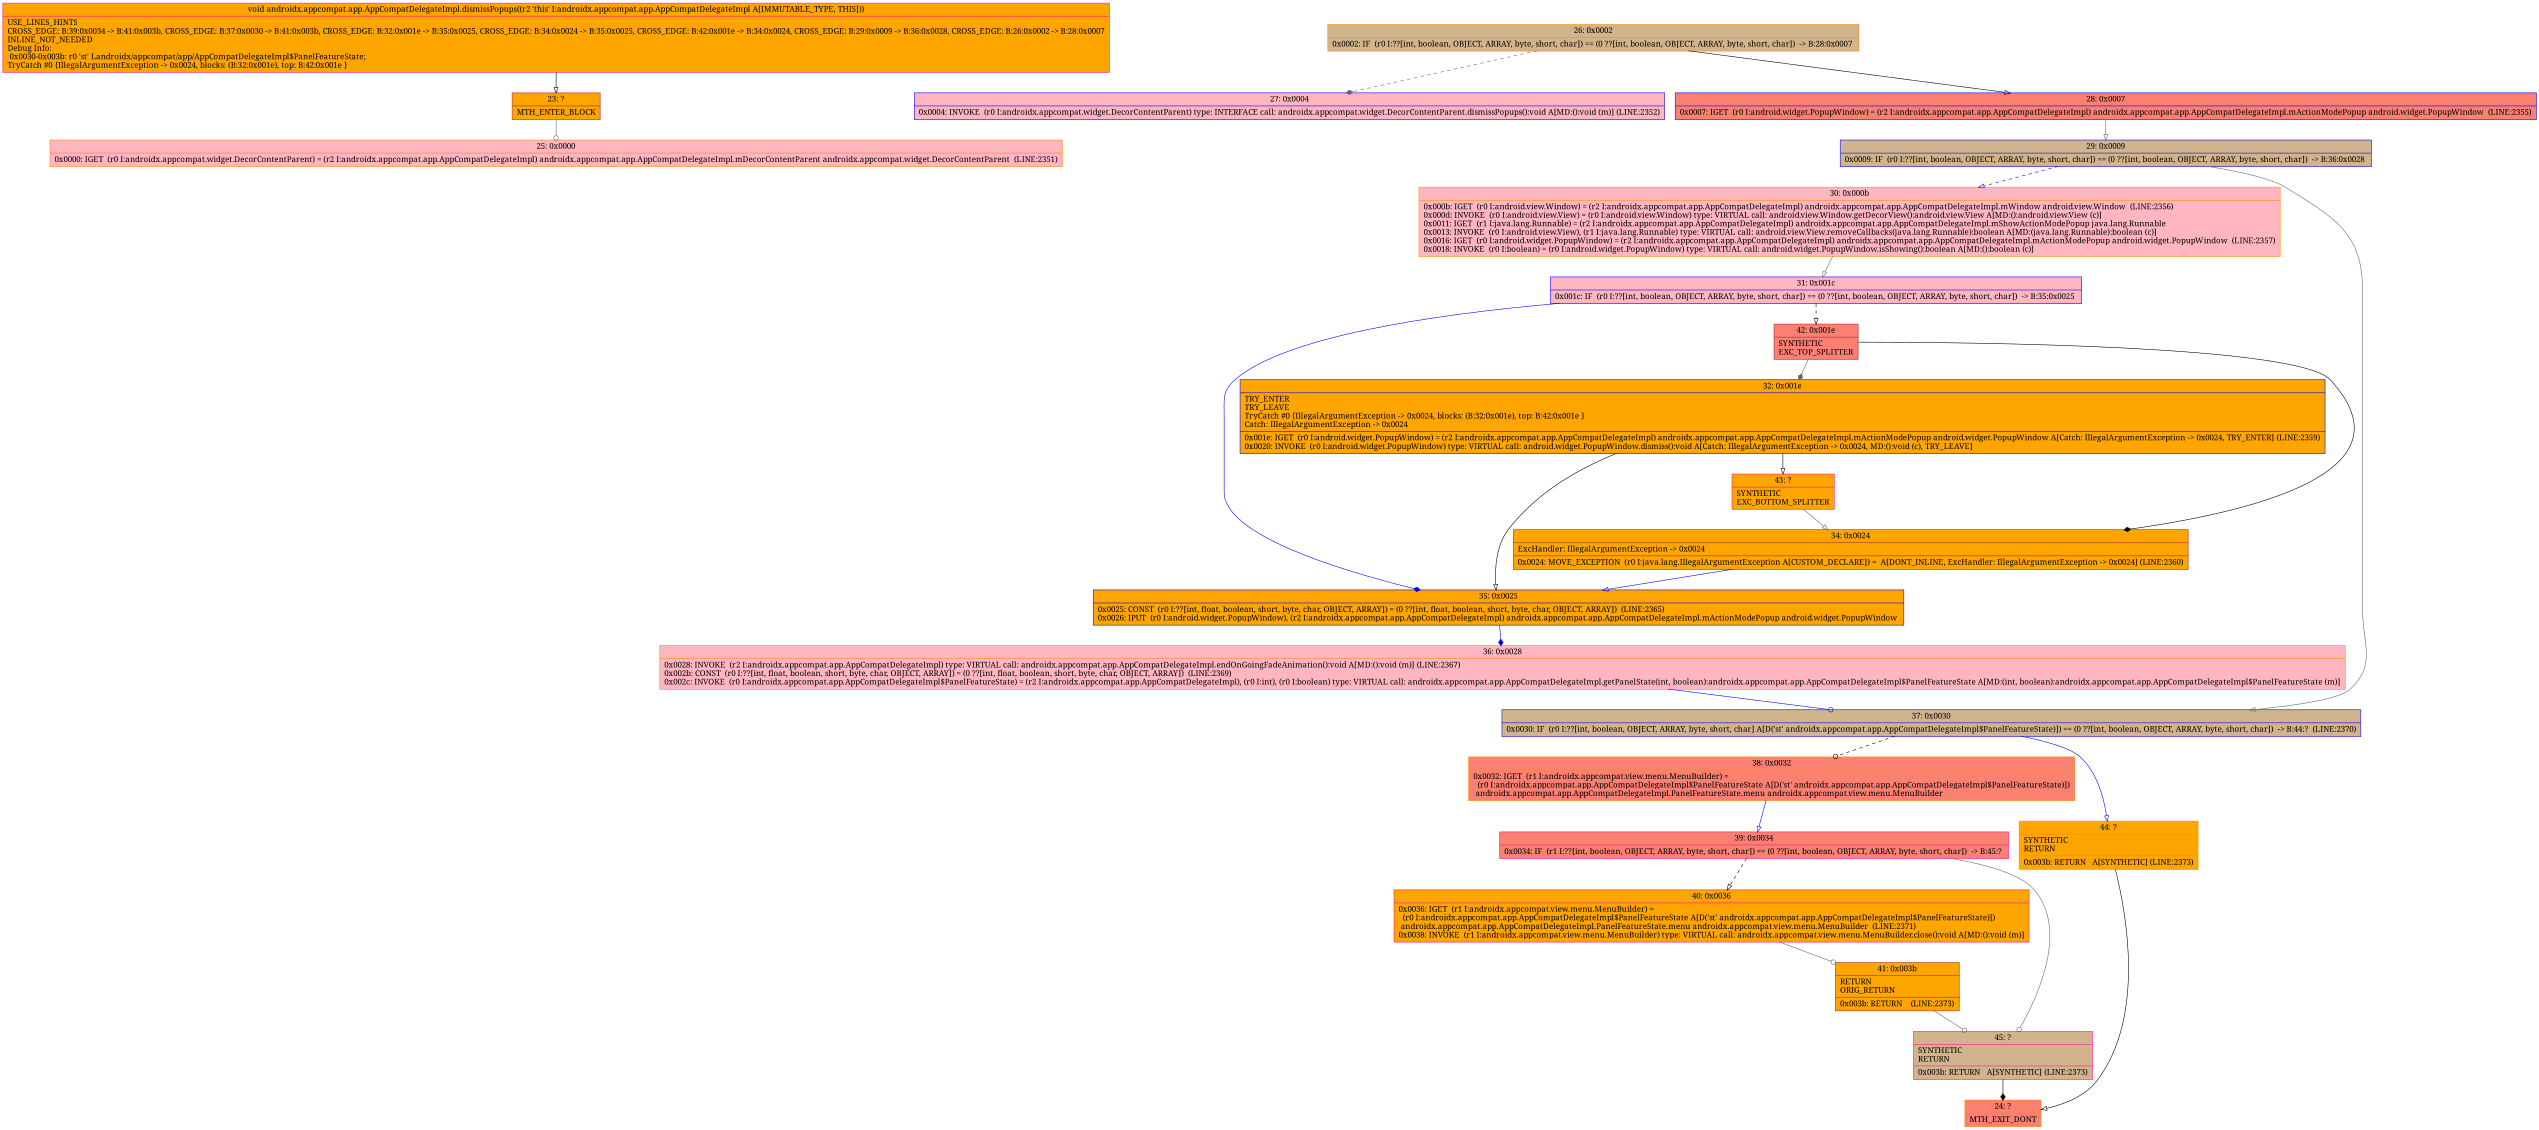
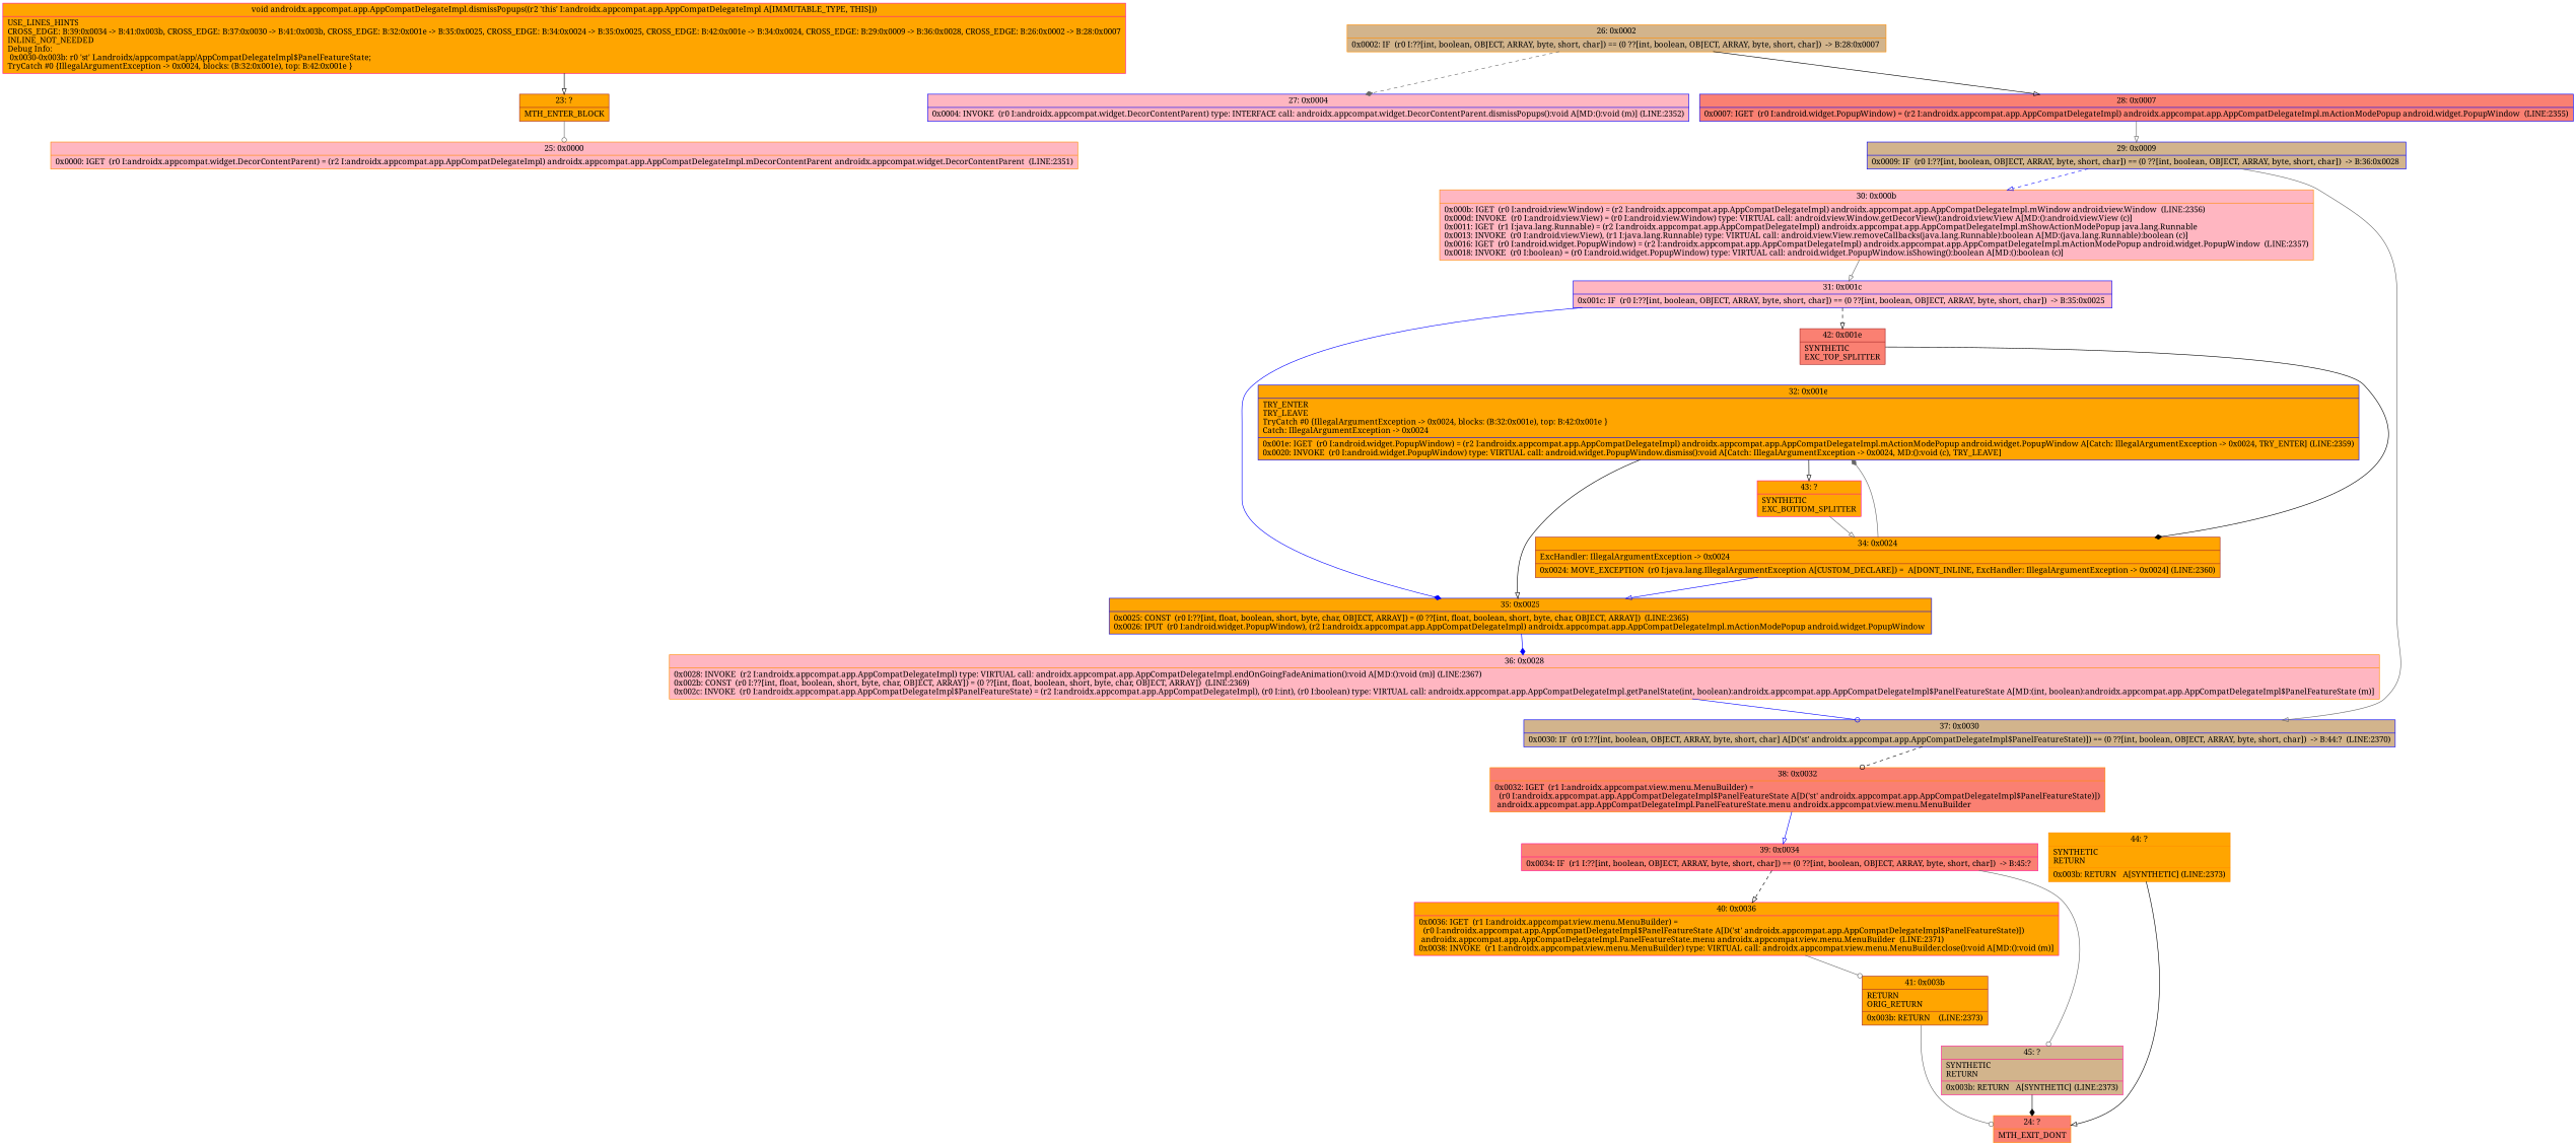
  digraph {
    fontname="Noto Serif"
    node [color=darkorange fillcolor=orange fontname="Noto Serif" shape=record style=filled]
    edge [arrowhead=onormal color=gray40 fontname="Noto Serif"]
    n1 [color=brown label="{23\:\ ?|MTH_ENTER_BLOCK\l}"]
    n2 [fillcolor=lightpink label="{25\:\ 0x0000|0x0000: IGET  (r0 I:androidx.appcompat.widget.DecorContentParent) = (r2 I:androidx.appcompat.app.AppCompatDelegateImpl) androidx.appcompat.app.AppCompatDelegateImpl.mDecorContentParent androidx.appcompat.widget.DecorContentParent  (LINE:2351)\l}"]
    n3 [fillcolor=tan label="{26\:\ 0x0002|0x0002: IF  (r0 I:??[int, boolean, OBJECT, ARRAY, byte, short, char]) == (0 ??[int, boolean, OBJECT, ARRAY, byte, short, char])  \-\> B:28:0x0007 \l}"]
    n4 [color=blue fillcolor=lightpink label="{27\:\ 0x0004|0x0004: INVOKE  (r0 I:androidx.appcompat.widget.DecorContentParent) type: INTERFACE call: androidx.appcompat.widget.DecorContentParent.dismissPopups():void A[MD:():void (m)] (LINE:2352)\l}"]
    n5 [color=blue fillcolor=salmon label="{28\:\ 0x0007|0x0007: IGET  (r0 I:android.widget.PopupWindow) = (r2 I:androidx.appcompat.app.AppCompatDelegateImpl) androidx.appcompat.app.AppCompatDelegateImpl.mActionModePopup android.widget.PopupWindow  (LINE:2355)\l}"]
    n6 [color=blue fillcolor=tan label="{29\:\ 0x0009|0x0009: IF  (r0 I:??[int, boolean, OBJECT, ARRAY, byte, short, char]) == (0 ??[int, boolean, OBJECT, ARRAY, byte, short, char])  \-\> B:36:0x0028 \l}"]
    n7 [fillcolor=lightpink label="{30\:\ 0x000b|0x000b: IGET  (r0 I:android.view.Window) = (r2 I:androidx.appcompat.app.AppCompatDelegateImpl) androidx.appcompat.app.AppCompatDelegateImpl.mWindow android.view.Window  (LINE:2356)\l0x000d: INVOKE  (r0 I:android.view.View) = (r0 I:android.view.Window) type: VIRTUAL call: android.view.Window.getDecorView():android.view.View A[MD:():android.view.View (c)]\l0x0011: IGET  (r1 I:java.lang.Runnable) = (r2 I:androidx.appcompat.app.AppCompatDelegateImpl) androidx.appcompat.app.AppCompatDelegateImpl.mShowActionModePopup java.lang.Runnable \l0x0013: INVOKE  (r0 I:android.view.View), (r1 I:java.lang.Runnable) type: VIRTUAL call: android.view.View.removeCallbacks(java.lang.Runnable):boolean A[MD:(java.lang.Runnable):boolean (c)]\l0x0016: IGET  (r0 I:android.widget.PopupWindow) = (r2 I:androidx.appcompat.app.AppCompatDelegateImpl) androidx.appcompat.app.AppCompatDelegateImpl.mActionModePopup android.widget.PopupWindow  (LINE:2357)\l0x0018: INVOKE  (r0 I:boolean) = (r0 I:android.widget.PopupWindow) type: VIRTUAL call: android.widget.PopupWindow.isShowing():boolean A[MD:():boolean (c)]\l}"]
    n8 [color=blue fillcolor=tan label="{37\:\ 0x0030|0x0030: IF  (r0 I:??[int, boolean, OBJECT, ARRAY, byte, short, char] A[D('st' androidx.appcompat.app.AppCompatDelegateImpl$PanelFeatureState)]) == (0 ??[int, boolean, OBJECT, ARRAY, byte, short, char])  \-\> B:44:?  (LINE:2370)\l}"]
    n9 [color=blue fillcolor=lightpink label="{31\:\ 0x001c|0x001c: IF  (r0 I:??[int, boolean, OBJECT, ARRAY, byte, short, char]) == (0 ??[int, boolean, OBJECT, ARRAY, byte, short, char])  \-\> B:35:0x0025 \l}"]
    n10 [fillcolor=lightpink label="{36\:\ 0x0028|0x0028: INVOKE  (r2 I:androidx.appcompat.app.AppCompatDelegateImpl) type: VIRTUAL call: androidx.appcompat.app.AppCompatDelegateImpl.endOnGoingFadeAnimation():void A[MD:():void (m)] (LINE:2367)\l0x002b: CONST  (r0 I:??[int, float, boolean, short, byte, char, OBJECT, ARRAY]) = (0 ??[int, float, boolean, short, byte, char, OBJECT, ARRAY])  (LINE:2369)\l0x002c: INVOKE  (r0 I:androidx.appcompat.app.AppCompatDelegateImpl$PanelFeatureState) = (r2 I:androidx.appcompat.app.AppCompatDelegateImpl), (r0 I:int), (r0 I:boolean) type: VIRTUAL call: androidx.appcompat.app.AppCompatDelegateImpl.getPanelState(int, boolean):androidx.appcompat.app.AppCompatDelegateImpl$PanelFeatureState A[MD:(int, boolean):androidx.appcompat.app.AppCompatDelegateImpl$PanelFeatureState (m)]\l}"]
    n11 [color=blue label="{35\:\ 0x0025|0x0025: CONST  (r0 I:??[int, float, boolean, short, byte, char, OBJECT, ARRAY]) = (0 ??[int, float, boolean, short, byte, char, OBJECT, ARRAY])  (LINE:2365)\l0x0026: IPUT  (r0 I:android.widget.PopupWindow), (r2 I:androidx.appcompat.app.AppCompatDelegateImpl) androidx.appcompat.app.AppCompatDelegateImpl.mActionModePopup android.widget.PopupWindow \l}"]
    n12 [color=brown fillcolor=salmon label="{42\:\ 0x001e|SYNTHETIC\lEXC_TOP_SPLITTER\l}"]
    n13 [color=blue label="{32\:\ 0x001e|TRY_ENTER\lTRY_LEAVE\lTryCatch #0 \{IllegalArgumentException \-\> 0x0024, blocks: (B:32:0x001e), top: B:42:0x001e \}\lCatch: IllegalArgumentException \-\> 0x0024\l|0x001e: IGET  (r0 I:android.widget.PopupWindow) = (r2 I:androidx.appcompat.app.AppCompatDelegateImpl) androidx.appcompat.app.AppCompatDelegateImpl.mActionModePopup android.widget.PopupWindow A[Catch: IllegalArgumentException \-\> 0x0024, TRY_ENTER] (LINE:2359)\l0x0020: INVOKE  (r0 I:android.widget.PopupWindow) type: VIRTUAL call: android.widget.PopupWindow.dismiss():void A[Catch: IllegalArgumentException \-\> 0x0024, MD:():void (c), TRY_LEAVE]\l}"]
    n14 [color=brown label="{34\:\ 0x0024|ExcHandler: IllegalArgumentException \-\> 0x0024\l|0x0024: MOVE_EXCEPTION  (r0 I:java.lang.IllegalArgumentException A[CUSTOM_DECLARE]) =  A[DONT_INLINE, ExcHandler: IllegalArgumentException \-\> 0x0024] (LINE:2360)\l}"]
    n15 [color=deeppink label="{43\:\ ?|SYNTHETIC\lEXC_BOTTOM_SPLITTER\l}"]
    n16 [fillcolor=salmon label="{38\:\ 0x0032|0x0032: IGET  (r1 I:androidx.appcompat.view.menu.MenuBuilder) = \l  (r0 I:androidx.appcompat.app.AppCompatDelegateImpl$PanelFeatureState A[D('st' androidx.appcompat.app.AppCompatDelegateImpl$PanelFeatureState)])\l androidx.appcompat.app.AppCompatDelegateImpl.PanelFeatureState.menu androidx.appcompat.view.menu.MenuBuilder \l}"]
    n17 [label="{44\:\ ?|SYNTHETIC\lRETURN\l|0x003b: RETURN   A[SYNTHETIC] (LINE:2373)\l}"]
    n18 [color=deeppink fillcolor=salmon label="{39\:\ 0x0034|0x0034: IF  (r1 I:??[int, boolean, OBJECT, ARRAY, byte, short, char]) == (0 ??[int, boolean, OBJECT, ARRAY, byte, short, char])  \-\> B:45:? \l}"]
    n19 [fillcolor=salmon label="{24\:\ ?|MTH_EXIT_DONT\l}"]
    n20 [color=deeppink label="{40\:\ 0x0036|0x0036: IGET  (r1 I:androidx.appcompat.view.menu.MenuBuilder) = \l  (r0 I:androidx.appcompat.app.AppCompatDelegateImpl$PanelFeatureState A[D('st' androidx.appcompat.app.AppCompatDelegateImpl$PanelFeatureState)])\l androidx.appcompat.app.AppCompatDelegateImpl.PanelFeatureState.menu androidx.appcompat.view.menu.MenuBuilder  (LINE:2371)\l0x0038: INVOKE  (r1 I:androidx.appcompat.view.menu.MenuBuilder) type: VIRTUAL call: androidx.appcompat.view.menu.MenuBuilder.close():void A[MD:():void (m)]\l}"]
    n21 [color=deeppink fillcolor=tan label="{45\:\ ?|SYNTHETIC\lRETURN\l|0x003b: RETURN   A[SYNTHETIC] (LINE:2373)\l}"]
    n22 [color=brown label="{41\:\ 0x003b|RETURN\lORIG_RETURN\l|0x003b: RETURN    (LINE:2373)\l}"]
    n23 [color=deeppink label="{void androidx.appcompat.app.AppCompatDelegateImpl.dismissPopups((r2 'this' I:androidx.appcompat.app.AppCompatDelegateImpl A[IMMUTABLE_TYPE, THIS]))  | USE_LINES_HINTS\lCROSS_EDGE: B:39:0x0034 \-\> B:41:0x003b, CROSS_EDGE: B:37:0x0030 \-\> B:41:0x003b, CROSS_EDGE: B:32:0x001e \-\> B:35:0x0025, CROSS_EDGE: B:34:0x0024 \-\> B:35:0x0025, CROSS_EDGE: B:42:0x001e \-\> B:34:0x0024, CROSS_EDGE: B:29:0x0009 \-\> B:36:0x0028, CROSS_EDGE: B:26:0x0002 \-\> B:28:0x0007\lINLINE_NOT_NEEDED\lDebug Info:\l  0x0030\-0x003b: r0 'st' Landroidx\/appcompat\/app\/AppCompatDelegateImpl$PanelFeatureState;\lTryCatch #0 \{IllegalArgumentException \-\> 0x0024, blocks: (B:32:0x001e), top: B:42:0x001e \}\l}"]
    n1 -> n2 [arrowhead=odot]
    n3 -> n4 [arrowhead=diamond style=dashed]
    n3 -> n5 [color=black]
    n5 -> n6
    n6 -> n7 [color=blue style=dashed]
    n6 -> n8
    n7 -> n9
    n8 -> n16 [arrowhead=odot color=black style=dashed]
-   n8 -> n17 [color=blue]
    n9 -> n11 [arrowhead=diamond color=blue]
    n9 -> n12 [color=black style=dashed]
    n10 -> n8 [arrowhead=odot color=blue]
    n11 -> n10 [arrowhead=diamond color=blue]
-   n12 -> n13 [arrowhead=diamond]
+   n14 -> n13 [arrowhead=diamond]
    n12 -> n14 [arrowhead=diamond color=black]
    n13 -> n11 [color=black]
    n13 -> n15 [color=black]
    n14 -> n11 [color=blue]
    n15 -> n14
    n16 -> n18 [color=blue]
    n17 -> n19 [color=black]
    n18 -> n20 [color=black style=dashed]
    n18 -> n21 [arrowhead=odot]
    n20 -> n22 [arrowhead=odot]
    n21 -> n19 [arrowhead=diamond color=black]
-   n22 -> n21 [arrowhead=odot]
+   n22 -> n19 [arrowhead=odot]
    n23 -> n1 [color=black]
  }
